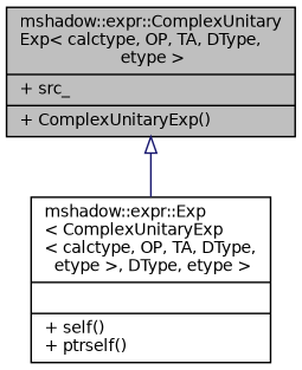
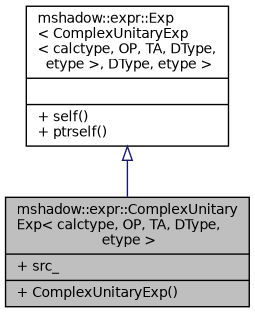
  digraph {
    node [color=black fontname=Helvetica fontsize=10 shape=record style=filled]
    n1 [fillcolor=grey75 fontcolor=black height=0.2 label="{mshadow::expr::ComplexUnitary\lExp\< calctype, OP, TA, DType,\l etype \>\n|+ src_\l|+ ComplexUnitaryExp()\l}" width=0.4]
    n2 [fillcolor=white height=0.2 label="{mshadow::expr::Exp\l\< ComplexUnitaryExp\l\< calctype, OP, TA, DType,\l etype \>, DType, etype \>\n||+ self()\l+ ptrself()\l}" width=0.4]
-   n1 -> n2 [arrowtail=onormal color=midnightblue dir=back fontname=Helvetica fontsize=10 labelfontname=Helvetica labelfontsize=10 style=solid]
+   n2 -> n1 [arrowtail=onormal color=midnightblue dir=back fontname=Helvetica fontsize=10 labelfontname=Helvetica labelfontsize=10 style=solid]
  }
